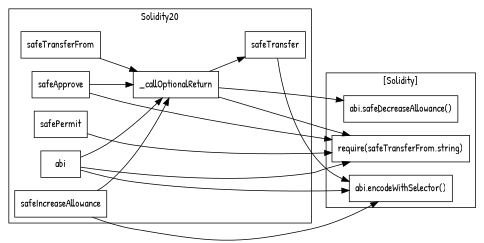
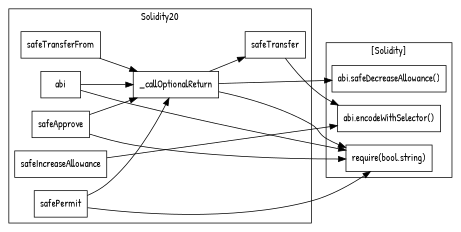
  strict digraph {
    fontname="Patrick Hand"
    rankdir=LR
    node [fontname="Patrick Hand" shape=box]
    edge [fontname="Patrick Hand"]
    n1 [label=safeTransferFrom]
    n2 [label=_callOptionalReturn]
    n3 [label=safeApprove]
    n4 [label=safePermit]
    n5 [label=safeTransfer]
    n6 [label=abi]
    n7 [label=safeIncreaseAllowance]
    "abi.encodeWithSelector()"
-   "require(bool,string)" [label="require(safeTransferFrom,string)"]
+   "require(bool,string)"
    n10 [label="abi.safeDecreaseAllowance()"]
    subgraph cluster_1 {
      label=Solidity20
      n1
      n2
      n3
      n4
      n5
      n6
      n7
    }
    subgraph cluster_2 {
      label="[Solidity]"
      "abi.encodeWithSelector()"
      "require(bool,string)"
      n10
    }
    n1 -> n2
    n2 -> n5
    n2 -> "require(bool,string)"
    n2 -> n10
    n3 -> n2
    n3 -> "require(bool,string)"
    n4 -> "require(bool,string)"
    n5 -> "abi.encodeWithSelector()"
    n6 -> n2
-   n6 -> "abi.encodeWithSelector()"
    n6 -> "require(bool,string)"
-   n7 -> n2
+   n4 -> n2
    n7 -> "abi.encodeWithSelector()"
  }
